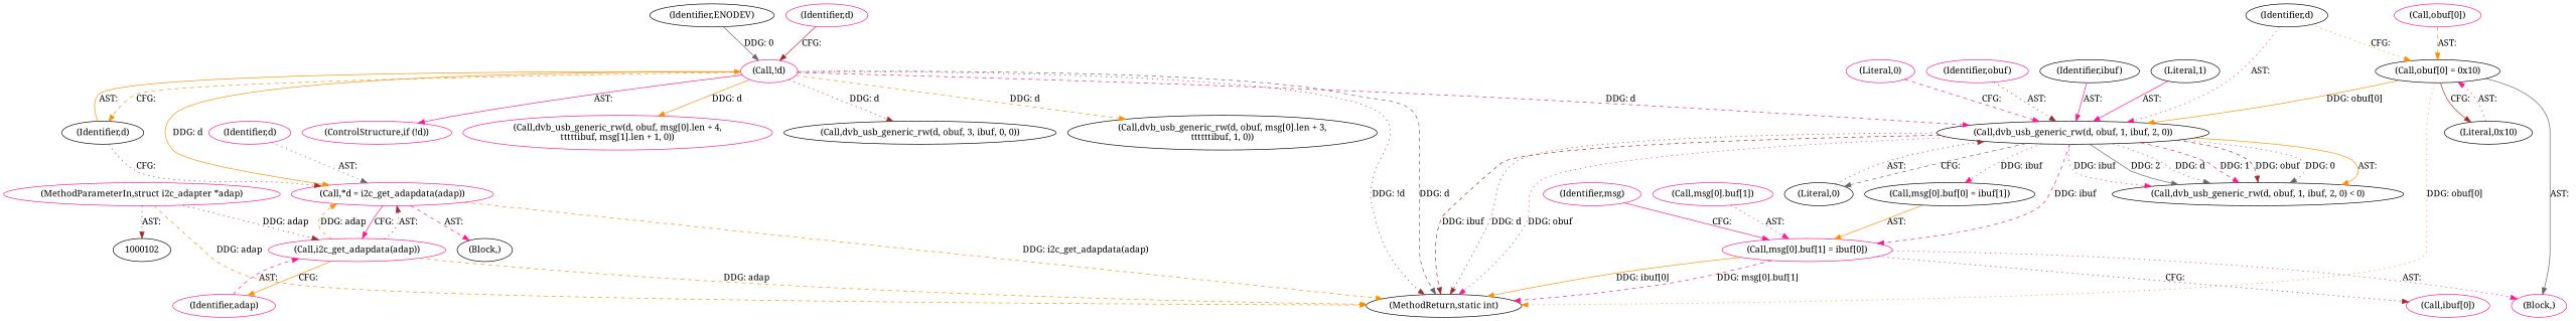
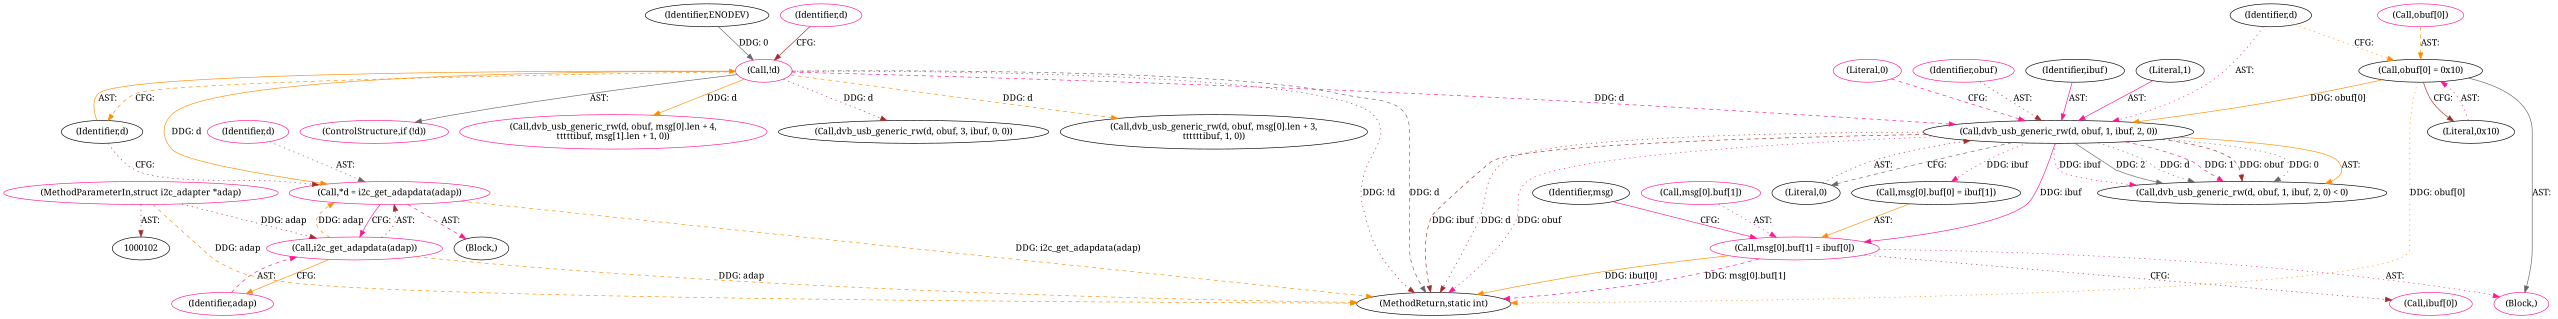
  digraph {
    fontname="Noto Serif"
    node [color=black fontname="Noto Serif"]
    edge [color=deeppink fontname="Noto Serif" style=dotted]
    n1 [color=deeppink label="(Call,msg[0].buf[1] = ibuf[0])"]
    n2 [color=deeppink label="(Block,)"]
    n3 [color=deeppink label="(Call,ibuf[0])"]
    n4 [label="(MethodReturn,static int)"]
    n5 [label="(Call,dvb_usb_generic_rw(d, obuf, 1, ibuf, 2, 0))"]
    n6 [label="(Literal,0)"]
    n7 [label="(Call,msg[0].buf[0] = ibuf[1])"]
    n8 [label="(Call,dvb_usb_generic_rw(d, obuf, 1, ibuf, 2, 0) < 0)"]
    n9 [color=deeppink label="(Call,!d)"]
    n10 [color=deeppink label="(ControlStructure,if (!d))"]
    n11 [color=deeppink label="(Call,dvb_usb_generic_rw(d, obuf, msg[0].len + 4,\n\t\t\t\t\tibuf, msg[1].len + 1, 0))"]
    n12 [label="(Call,dvb_usb_generic_rw(d, obuf, 3, ibuf, 0, 0))"]
    n13 [label="(Identifier,d)"]
    n14 [label="(Call,dvb_usb_generic_rw(d, obuf, msg[0].len + 3,\n\t\t\t\t\t\tibuf, 1, 0))"]
    n15 [color=deeppink label="(Call,*d = i2c_get_adapdata(adap))"]
    n16 [color=deeppink label="(Call,i2c_get_adapdata(adap))"]
    n17 [label="(Block,)"]
    n18 [color=deeppink label="(Identifier,adap)"]
    n19 [color=deeppink label="(MethodParameterIn,struct i2c_adapter *adap)"]
    1000102
    n21 [label="(Call,obuf[0] = 0x10)"]
    n22 [label="(Literal,0x10)"]
    n23 [label="(Identifier,ENODEV)"]
-   n24 [color=deeppink label="(Identifier,msg)"]
+   n24 [label="(Identifier,msg)"]
    n25 [color=deeppink label="(Identifier,d)"]
    n26 [color=deeppink label="(Identifier,obuf)"]
    n27 [color=deeppink label="(Call,msg[0].buf[1])"]
    n28 [color=deeppink label="(Call,obuf[0])"]
    n29 [label="(Identifier,ibuf)"]
    n30 [label="(Identifier,d)"]
    n31 [label="(Literal,1)"]
    n32 [color=deeppink label="(Identifier,d)"]
    n33 [color=deeppink label="(Literal,0)"]
    n1 -> n2 [label="AST: "]
    n1 -> n3 [color=brown label="CFG: "]
    n1 -> n4 [label="DDG: msg[0].buf[1]" style=dashed]
    n1 -> n4 [color=darkorange label="DDG: ibuf[0]" style=solid]
-   n5 -> n1 [label="DDG: ibuf" style=dashed]
+   n5 -> n1 [label="DDG: ibuf" style=solid]
    n5 -> n4 [color=brown label="DDG: d"]
    n5 -> n4 [label="DDG: obuf"]
    n5 -> n4 [color=brown label="DDG: ibuf" style=dashed]
    n5 -> n6 [color=gray40 label="CFG: " style=dashed]
    n5 -> n7 [label="DDG: ibuf"]
    n5 -> n8 [color=darkorange label="AST: " style=solid]
    n5 -> n8 [label="DDG: ibuf"]
    n5 -> n8 [color=gray40 label="DDG: 2" style=solid]
    n5 -> n8 [color=gray40 label="DDG: d"]
    n5 -> n8 [label="DDG: 1" style=dashed]
    n5 -> n8 [color=brown label="DDG: obuf" style=dashed]
    n5 -> n8 [color=gray40 label="DDG: 0"]
    n6 -> n5 [color=brown label="AST: "]
    n7 -> n1 [color=darkorange label="AST: " style=solid]
    n9 -> n4 [color=brown label="DDG: !d"]
    n9 -> n4 [color=gray40 label="DDG: d" style=dashed]
    n9 -> n5 [label="DDG: d" style=dashed]
-   n9 -> n10 [label="AST: " style=solid]
+   n9 -> n10 [color=gray40 label="AST: " style=solid]
    n9 -> n11 [color=darkorange label="DDG: d" style=solid]
    n9 -> n12 [color=brown label="DDG: d"]
    n9 -> n13 [color=darkorange label="CFG: " style=dashed]
    n9 -> n14 [color=darkorange label="DDG: d" style=dashed]
    n9 -> n15 [color=darkorange label="DDG: d" style=solid]
    n13 -> n9 [color=darkorange label="AST: " style=solid]
    n13 -> n15 [color=brown label="CFG: "]
    n15 -> n4 [color=darkorange label="DDG: i2c_get_adapdata(adap)" style=dashed]
    n15 -> n16 [label="CFG: " style=solid]
    n15 -> n17 [label="AST: " style=dashed]
    n16 -> n4 [color=darkorange label="DDG: adap" style=dashed]
    n16 -> n15 [color=brown label="AST: "]
    n16 -> n15 [color=darkorange label="DDG: adap" style=dashed]
    n16 -> n18 [color=darkorange label="CFG: " style=solid]
    n18 -> n16 [label="AST: " style=dashed]
    n19 -> n4 [color=darkorange label="DDG: adap" style=dashed]
    n19 -> n16 [color=brown label="DDG: adap"]
    n19 -> 1000102 [color=brown label="AST: "]
    n21 -> n2 [color=gray40 label="AST: " style=solid]
    n21 -> n4 [color=darkorange label="DDG: obuf[0]"]
    n21 -> n5 [color=darkorange label="DDG: obuf[0]" style=solid]
    n21 -> n22 [color=brown label="CFG: " style=solid]
    n22 -> n21 [label="AST: "]
    n23 -> n9 [color=gray40 label="DDG: 0" style=solid]
    n24 -> n1 [label="CFG: " style=solid]
    n25 -> n9 [color=brown label="CFG: " style=solid]
    n26 -> n5 [color=brown label="AST: "]
    n27 -> n1 [label="AST: "]
    n28 -> n21 [color=darkorange label="AST: " style=dashed]
    n29 -> n5 [label="AST: " style=solid]
    n30 -> n5 [label="AST: "]
    n30 -> n21 [color=darkorange label="CFG: "]
    n31 -> n5 [label="AST: " style=solid]
    n32 -> n15 [color=gray40 label="AST: "]
    n33 -> n5 [label="CFG: " style=dashed]
  }
